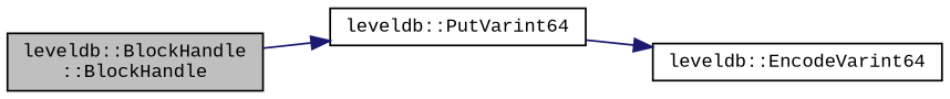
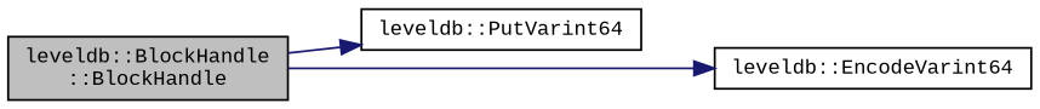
  digraph {
    fontname="Liberation Mono"
    rankdir=LR
    node [color=black fillcolor=white fontname="Liberation Mono" fontsize=10 shape=record style=filled]
    edge [color=midnightblue fontname="Liberation Mono" fontsize=10 labelfontname=Helvetica labelfontsize=10 style=solid]
    n1 [fillcolor=grey75 fontcolor=black height=0.2 label="leveldb::BlockHandle\l::BlockHandle" width=0.4]
    n2 [height=0.2 label="leveldb::PutVarint64" width=0.4]
    n3 [height=0.2 label="leveldb::EncodeVarint64" width=0.4]
    n1 -> n2
-   n2 -> n3
+   n1 -> n3
  }
